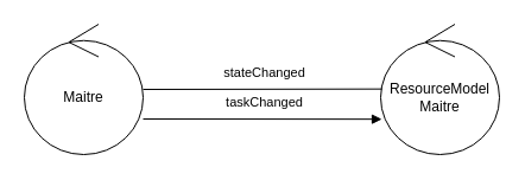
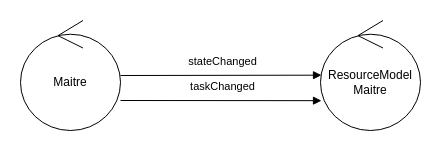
  <mxCell id="0" />
  <mxCell id="1" parent="0" />
  <mxCell id="2" value="Maitre" style="ellipse;shape=umlControl;whiteSpace=wrap;html=1;" vertex="1" parent="1"><mxGeometry x="20" y="20" width="100" height="110" as="geometry" /></mxCell>
  <mxCell id="3" value="ResourceModel&lt;br&gt;Maitre" style="ellipse;shape=umlControl;whiteSpace=wrap;html=1;" vertex="1" parent="1"><mxGeometry x="320" y="20" width="100" height="110" as="geometry" /></mxCell>
- <mxCell id="4" value="stateChanged" style="html=1;verticalAlign=bottom;endArrow=none;entryX=0.01;entryY=0.497;entryDx=0;entryDy=0;entryPerimeter=0;" edge="1" parent="1" source="2" target="3"><mxGeometry x="0.015" y="5" width="80" relative="1" as="geometry"><mxPoint x="120" y="75" as="sourcePoint" /><mxPoint x="200" y="75" as="targetPoint" /><mxPoint as="offset" /></mxGeometry></mxCell>
+ <mxCell id="4" value="stateChanged" style="html=1;verticalAlign=bottom;endArrow=block;entryX=0.01;entryY=0.497;entryDx=0;entryDy=0;entryPerimeter=0;" edge="1" parent="1" source="2" target="3"><mxGeometry x="0.015" y="5" width="80" relative="1" as="geometry"><mxPoint x="120" y="75" as="sourcePoint" /><mxPoint x="200" y="75" as="targetPoint" /><mxPoint as="offset" /></mxGeometry></mxCell>
  <mxCell id="5" value="taskChanged" style="html=1;verticalAlign=bottom;endArrow=block;entryX=0.01;entryY=0.497;entryDx=0;entryDy=0;entryPerimeter=0;" edge="1" parent="1"><mxGeometry x="0.015" y="5" width="80" relative="1" as="geometry"><mxPoint x="120" y="100" as="sourcePoint" /><mxPoint x="321" y="100.17" as="targetPoint" /><mxPoint as="offset" /></mxGeometry></mxCell>
